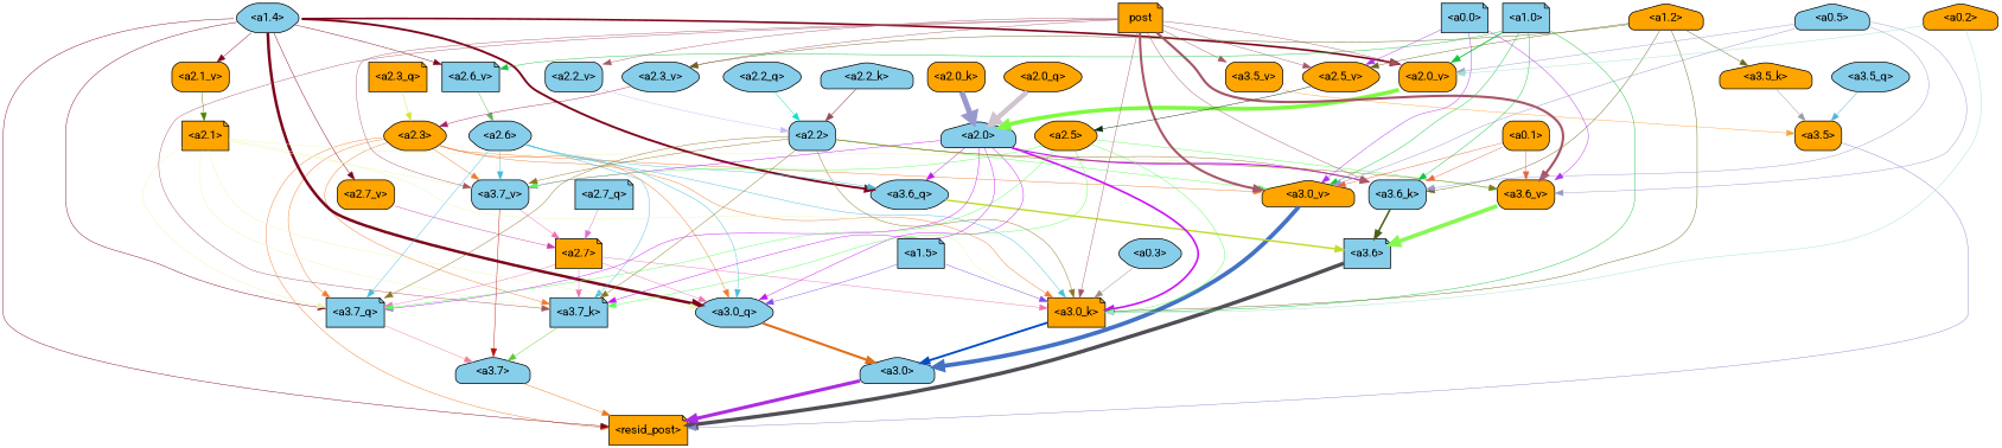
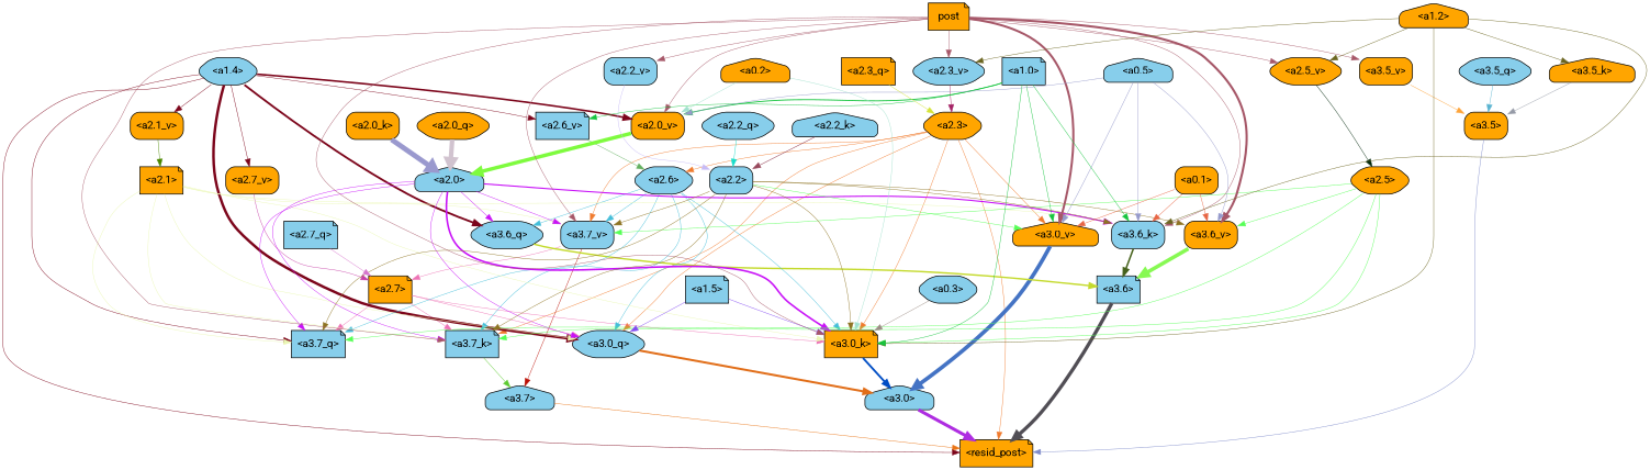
  strict digraph {
    fontname=Roboto
    splines=true
    node [color=black fillcolor=skyblue fontname=Roboto shape=note style="filled, rounded"]
    edge [color="#a65768" fontname=Roboto penwidth=0.6]
    "<a3.7>" [shape=house]
    "<resid_post>" [fillcolor=orange]
    "<a3.6>"
    "<a3.5>" [fillcolor=orange shape=box]
    "<a3.0>" [shape=house]
    "<a2.3>" [fillcolor=orange shape=hexagon]
    "<a3.7_q>"
    "<a3.0_q>" [shape=hexagon]
    "<a3.7_k>"
    "<a3.0_k>" [fillcolor=orange]
    "<a3.7_v>" [shape=box]
    "<a3.0_v>" [fillcolor=orange shape=house]
    "<a2.7>" [fillcolor=orange]
    "<a1.4>" [shape=hexagon]
    "<a3.6_q>" [shape=hexagon]
    "<a2.7_v>" [fillcolor=orange shape=box]
    "<a2.6_v>"
    "<a2.1_v>" [fillcolor=orange shape=box]
    "<a2.0_v>" [fillcolor=orange shape=box]
    "<a2.6>" [shape=hexagon]
    "<a2.1>" [fillcolor=orange]
    "<a2.0>" [shape=house]
    "<a3.6_k>" [shape=box]
    "<a3.5_q>" [shape=hexagon]
    "<a3.5_k>" [fillcolor=orange shape=house]
    "<a3.6_v>" [fillcolor=orange shape=box]
    "<a3.5_v>" [fillcolor=orange shape=box]
    "<a2.5>" [fillcolor=orange shape=hexagon]
    "<a2.2>" [shape=box]
    "<a1.5>"
    n31 [fillcolor=orange label=post]
    "<a2.5_v>" [fillcolor=orange shape=hexagon]
    "<a2.3_v>" [shape=hexagon]
    "<a2.2_v>" [shape=box]
    "<a1.2>" [fillcolor=orange shape=house]
    "<a1.0>"
    "<a0.5>" [shape=house]
    "<a0.1>" [fillcolor=orange shape=box]
    "<a0.3>" [shape=hexagon]
    "<a0.2>" [fillcolor=orange shape=house]
-   "<a0.0>"
    "<a2.7_q>"
    "<a2.3_q>" [fillcolor=orange]
    "<a2.2_q>" [shape=hexagon]
    "<a2.0_q>" [fillcolor=orange shape=hexagon]
    "<a2.2_k>" [shape=house]
    "<a2.0_k>" [fillcolor=orange shape=box]
    "<a3.7>" -> "<resid_post>" [color="#e97517"]
    "<a3.6>" -> "<resid_post>" [color="#514e55" penwidth=4.6696330308914185]
    "<a3.5>" -> "<resid_post>" [color="#7f8bca"]
    "<a3.0>" -> "<resid_post>" [color="#ae2ce1" penwidth=4.282557368278503]
    "<a2.3>" -> "<resid_post>" [color="#f07b2e"]
-   "<a2.3>" -> "<a3.7_q>" [color="#f07b2e"]
+   "<a2.3>" -> "<a2.6>" [color="#f07b2e"]
    "<a2.3>" -> "<a3.0_q>" [color="#f07b2e"]
    "<a2.3>" -> "<a3.7_k>" [color="#f07b2e"]
    "<a2.3>" -> "<a3.0_k>" [color="#f07b2e"]
    "<a2.3>" -> "<a3.7_v>" [color="#f07b2e"]
    "<a2.3>" -> "<a3.0_v>" [color="#f07b2e"]
-   "<a3.7_q>" -> "<a3.7>" [color="#e98299"]
    "<a3.0_q>" -> "<a3.0>" [color="#e16e19" penwidth=2.8638100624084473]
    "<a3.7_k>" -> "<a3.7>" [color="#5eca31"]
    "<a3.0_k>" -> "<a3.0>" [color="#004dc4" penwidth=2.6274144649505615]
    "<a3.7_v>" -> "<a3.7>" [color="#bb1006"]
    "<a3.7_v>" -> "<a2.7>" [color="#ed73b5"]
    "<a3.0_v>" -> "<a3.0>" [color="#4473c4" penwidth=5.188832879066467]
    "<a2.7>" -> "<a3.7_q>" [color="#ed73b5"]
    "<a2.7>" -> "<a3.0_q>" [color="#ed73b5"]
    "<a2.7>" -> "<a3.7_k>" [color="#ed73b5"]
    "<a2.7>" -> "<a3.0_k>" [color="#ed73b5"]
    "<a1.4>" -> "<resid_post>" [color="#7c051b"]
    "<a1.4>" -> "<a3.7_q>" [color="#7c051b"]
    "<a1.4>" -> "<a3.0_q>" [color="#7c051b" penwidth=3.4971605762839317]
    "<a1.4>" -> "<a3.6_q>" [color="#7c051b" penwidth=2.6073555648326874]
    "<a1.4>" -> "<a2.7_v>" [color="#7c051b"]
    "<a1.4>" -> "<a2.6_v>" [color="#7c051b"]
    "<a1.4>" -> "<a2.1_v>" [color="#7c051b"]
    "<a1.4>" -> "<a2.0_v>" [color="#7c051b" penwidth=2.268670678138733]
    "<a3.6_q>" -> "<a3.6>" [color="#c4da2d" penwidth=2.03758105635643]
    "<a2.7_v>" -> "<a2.7>" [color="#c740a7"]
    "<a2.6_v>" -> "<a2.6>" [color="#64b060"]
    "<a2.1_v>" -> "<a2.1>" [color="#4b8700"]
    "<a2.0_v>" -> "<a2.0>" [color="#7efb3e" penwidth=4.906715989112854]
    "<a2.6>" -> "<a3.7_q>" [color="#45bed9"]
    "<a2.6>" -> "<a3.0_q>" [color="#45bed9"]
    "<a2.6>" -> "<a3.7_k>" [color="#45bed9"]
    "<a2.6>" -> "<a3.0_k>" [color="#45bed9"]
    "<a2.6>" -> "<a3.7_v>" [color="#45bed9"]
    "<a2.6>" -> "<a3.6_q>" [color="#45bed9"]
    "<a2.1>" -> "<a3.7_q>" [color="#eaf7b4"]
    "<a2.1>" -> "<a3.0_q>" [color="#eaf7b4"]
    "<a2.1>" -> "<a3.7_k>" [color="#eaf7b4"]
    "<a2.1>" -> "<a3.0_k>" [color="#eaf7b4"]
    "<a2.1>" -> "<a3.7_v>" [color="#eaf7b4"]
    "<a2.1>" -> "<a3.6_k>" [color="#eaf7b4"]
    "<a2.0>" -> "<a3.7_q>" [color="#c812f7"]
    "<a2.0>" -> "<a3.0_q>" [color="#c812f7"]
    "<a2.0>" -> "<a3.7_k>" [color="#c812f7"]
    "<a2.0>" -> "<a3.0_k>" [color="#c812f7" penwidth=2.270527422428131]
    "<a2.0>" -> "<a3.7_v>" [color="#c812f7"]
    "<a2.0>" -> "<a3.6_q>" [color="#c812f7"]
    "<a2.0>" -> "<a3.6_k>" [color="#c812f7" penwidth=1.5568191409111023]
    "<a3.6_k>" -> "<a3.6>" [color="#46621c" penwidth=2.174198240041733]
    "<a3.5_q>" -> "<a3.5>" [color="#59b3d0"]
    "<a3.5_k>" -> "<a3.5>" [color="#969ba7"]
    "<a3.6_v>" -> "<a3.6>" [color="#87f953" penwidth=5.002329230308533]
    "<a3.5_v>" -> "<a3.5>" [color="#fda43a"]
    "<a2.5>" -> "<a3.7_q>" [color="#56ff56"]
    "<a2.5>" -> "<a3.7_k>" [color="#56ff56"]
    "<a2.5>" -> "<a3.0_k>" [color="#56ff56"]
    "<a2.5>" -> "<a3.7_v>" [color="#56ff56"]
    "<a2.5>" -> "<a3.6_v>" [color="#56ff56"]
    "<a2.2>" -> "<a3.7_q>" [color="#8e7423"]
    "<a2.2>" -> "<a3.7_k>" [color="#8e7423"]
    "<a2.2>" -> "<a3.0_k>" [color="#8e7423"]
    "<a2.2>" -> "<a3.7_v>" [color="#8e7423"]
    "<a2.2>" -> "<a3.0_v>" [color="#56ff56"]
    "<a2.2>" -> "<a3.6_k>" [color="#8e7423"]
    "<a2.2>" -> "<a3.6_v>" [color="#8e7423"]
    "<a1.5>" -> "<a3.0_q>" [color="#824af1"]
    "<a1.5>" -> "<a3.0_k>" [color="#824af1"]
    n31 -> "<a3.7_k>"
    n31 -> "<a3.0_k>"
    n31 -> "<a3.7_v>"
    n31 -> "<a3.0_v>" [penwidth=2.8686431646347046]
    n31 -> "<a2.0_v>"
    n31 -> "<a3.6_k>"
    n31 -> "<a3.6_v>" [penwidth=2.9588699340820312]
    n31 -> "<a3.5_v>"
    n31 -> "<a2.5_v>"
    n31 -> "<a2.3_v>"
    n31 -> "<a2.2_v>"
    "<a2.5_v>" -> "<a2.5>" [color="#042a0e"]
    "<a2.3_v>" -> "<a2.3>" [color="#a42264"]
    "<a2.2_v>" -> "<a2.2>" [color="#c7bbf6"]
    "<a1.2>" -> "<a3.0_k>" [color="#6b6520"]
    "<a1.2>" -> "<a3.6_k>" [color="#6b6520"]
    "<a1.2>" -> "<a3.5_k>" [color="#6b6520"]
    "<a1.2>" -> "<a2.5_v>" [color="#6b6520"]
    "<a1.2>" -> "<a2.3_v>" [color="#6b6520"]
    "<a1.0>" -> "<a3.0_k>" [color="#15c43e"]
    "<a1.0>" -> "<a3.0_v>" [color="#15c43e"]
    "<a1.0>" -> "<a2.6_v>" [color="#15c43e"]
    "<a1.0>" -> "<a2.0_v>" [color="#15c43e" penwidth=1.27996826171875]
    "<a1.0>" -> "<a3.6_k>" [color="#15c43e"]
    "<a0.5>" -> "<a3.0_v>" [color="#969acb" penwidth=0.6421224474906921]
    "<a0.5>" -> "<a2.0_v>" [color="#969acb"]
    "<a0.5>" -> "<a3.6_k>" [color="#969acb"]
    "<a0.5>" -> "<a3.6_v>" [color="#969acb"]
    "<a0.1>" -> "<a3.0_v>" [color="#e76544"]
    "<a0.1>" -> "<a3.6_k>" [color="#e76544"]
    "<a0.1>" -> "<a3.6_v>" [color="#e76544"]
    "<a0.3>" -> "<a3.0_k>" [color="#9c8d85"]
    "<a0.2>" -> "<a3.0_k>" [color="#a2e1ce"]
    "<a0.2>" -> "<a2.0_v>" [color="#a2e1ce"]
-   "<a0.0>" -> "<a3.0_v>" [color="#ac31ec"]
-   "<a0.0>" -> "<a3.6_v>" [color="#ac31ec"]
-   "<a0.0>" -> "<a2.5_v>" [color="#ac31ec"]
    "<a2.7_q>" -> "<a2.7>" [color="#d674cd"]
    "<a2.3_q>" -> "<a2.3>" [color="#d5e33a"]
    "<a2.2_q>" -> "<a2.2>" [color="#1adcca" penwidth=0.6340763568878174]
    "<a2.0_q>" -> "<a2.0>" [color="#d1c3cf" penwidth=6.0160088539123535]
    "<a2.2_k>" -> "<a2.2>" [color="#97485c" penwidth=0.7764816284179688]
    "<a2.0_k>" -> "<a2.0>" [color="#9a99ce" penwidth=6.773025274276733]
  }
